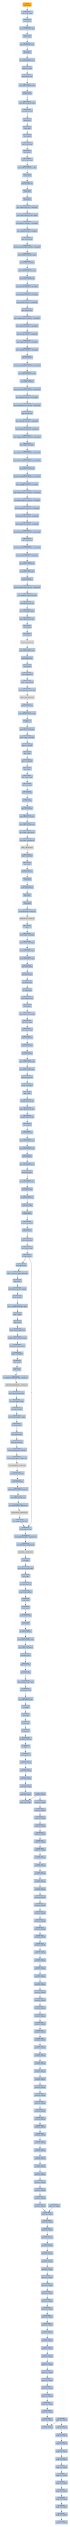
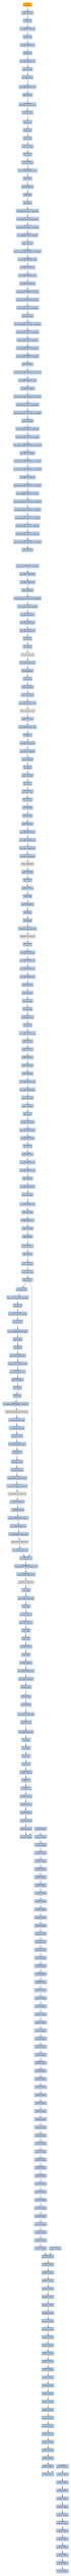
  digraph {
    fontname="Comic Neue"
    node [color=lightsteelblue fillcolor=lightsteelblue fontname="Comic Neue" shape=rectangle style=filled]
    edge [color="#000000" fontname="Comic Neue"]
    n1 [color=lightgrey fillcolor=orange label="start\npushl %ebp"]
    n2 [label="0x1000471c\nmovl %esp, %ebp"]
    n3 [label="0x1000471e\npushl %ebx"]
    n4 [label="0x1000471f\nmovl 0x8(%ebp), %ebx"]
    n5 [label="0x10004722\npushl %esi"]
    n6 [label="0x10004723\nmovl 0xc(%ebp), %esi"]
    n7 [label="0x10004726\npushl %edi"]
    n8 [label="0x10004727\nmovl 0x10(%ebp), %edi"]
    n9 [label="0x1000472a\ntestl %esi, %esi"]
    n10 [label="0x1000472c\njne 0x10004737"]
    n11 [label="0x10004737\ncmpl $0x1<UINT8>, %esi"]
    n12 [label="0x1000473a\nje 0x10004741"]
    n13 [label="0x1000473c\ncmpl $0x2<UINT8>, %esi"]
    n14 [label="0x1000473f\njne 0x10004763"]
    n15 [label="0x10004763\npushl %edi"]
    n16 [label="0x10004764\npushl %esi"]
    n17 [label="0x10004765\npushl %ebx"]
    n18 [label="0x10004766\ncall 0x10001a9d"]
    n19 [label="0x10001a9d\npushl %ebp"]
    n20 [label="0x10001a9e\nmovl %esp, %ebp"]
    n21 [label="0x10001aa0\nsubl $0x4c4<UINT32>, %esp"]
    n22 [label="0x10001aa6\npushl %ebx"]
    n23 [label="0x10001aa7\njmp 0x100062e4"]
    n24 [label="0x10002b16\npushl %esi"]
    n25 [label="0x10002b17\npushl %edi"]
    n26 [label="0x10002b18\nmovl $0x32<UINT32>, -52(%ebp)"]
    n27 [label="0x10002b1f\nmovl $0xc<UINT32>, -152(%ebp)"]
    n28 [label="0x10002b29\nmovl $0x1a<UINT32>, -172(%ebp)"]
    n29 [label="0x10002b33\nmovl $0x8<UINT32>, -8(%ebp)"]
    n30 [label="0x10002b3a\njmp 0x100010fa"]
    n31 [label="0x100010fa\nmovl $0x72a80000<UINT32>, -72(%ebp)"]
    n32 [label="0x10001101\nmovl $0x28<UINT32>, %eax"]
    n33 [label="0x10001106\nmovl %eax, -12(%ebp)"]
    n34 [label="0x10001109\nmovl $0x2<UINT32>, %ecx"]
    n35 [label="0x1000110e\nmovl %ecx, -148(%ebp)"]
    n36 [label="0x10001114\nmovl $0x13<UINT32>, -176(%ebp)"]
    n37 [label="0x1000111e\nmovl $0x16<UINT32>, -136(%ebp)"]
    n38 [label="0x10001128\nmovl $0x3<UINT32>, -60(%ebp)"]
    n39 [label="0x1000112f\njmp 0x10001cbc"]
    n40 [label="0x10001cbc\nmovl $0xb960000<UINT32>, -28(%ebp)"]
    n41 [label="0x10001cc3\nmovl $0x10<UINT32>, -184(%ebp)"]
    n42 [label="0x10001ccd\nmovl $0x4<UINT32>, -48(%ebp)"]
    n43 [label="0x10001cd4\nmovl $0x0<UINT32>, -120(%ebp)"]
    n44 [label="0x10001cdb\nmovl $0x18<UINT32>, -196(%ebp)"]
    n45 [label="0x10001ce5\njmp 0x10017430"]
    n46 [label="0x10002021\nmovl $0x23880000<UINT32>, -96(%ebp)"]
    n47 [label="0x10002028\nmovl $0x1<UINT32>, %edx"]
    n48 [label="0x1000202d\nmovl %edx, -4(%ebp)"]
    n49 [label="0x10002030\nmovl $0x5d4b0000<UINT32>, -48(%ebp)"]
    n50 [label="0x10002037\nmovl $0x12<UINT32>, -100(%ebp)"]
    n51 [label="0x1000203e\nmovl $0x253f0000<UINT32>, -180(%ebp)"]
    n52 [label="0x10002048\njmp 0x10006274"]
    n53 [label="0x10002116\nmovl $0xcab<UINT32>, -88(%ebp)"]
    n54 [label="0x1000211d\nmovl $0x1000<UINT32>, -48(%ebp)"]
    n55 [label="0x10002124\nmovl $0x20000000<UINT32>, -192(%ebp)"]
    n56 [label="0x1000212e\nmovl %eax, -16(%ebp)"]
    n57 [label="0x10002131\nmovl $0x42c0000<UINT32>, -168(%ebp)"]
    n58 [label="0x1000213b\nmovl $0x2a320000<UINT32>, -124(%ebp)"]
    n59 [label="0x10002142\nmovl %ecx, -164(%ebp)"]
    n60 [label="0x10002148\nmovl $0x72fb0000<UINT32>, -132(%ebp)"]
    n61 [label="0x10002152\nmovl $0xffff<UINT32>, -112(%ebp)"]
    n62 [label="0x10002159\nmovl $0x2aa70000<UINT32>, -108(%ebp)"]
    n63 [label="0x10002160\nmovl $0x2250000<UINT32>, -32(%ebp)"]
    n64 [label="0x10002167\nmovl $0x3d090<UINT32>, -116(%ebp)"]
    n65 [label="0x1000216e\nmovl $0x831e<UINT32>, -48(%ebp)"]
    n66 [label="0x10002175\nmovl $0x6516<UINT32>, -36(%ebp)"]
    n67 [label="0x1000217c\nmovl $0x717e0000<UINT32>, -156(%ebp)"]
    n68 [label="0x10002186\njmp 0x10003cf3"]
-   n69 [label="0x10003cf3\nmovl $0x4000000<UINT32>, -160(%ebp)"]
    n70 [label="0x10003cfd\nmovl $0x17<UINT32>, -104(%ebp)"]
    n71 [label="0x10003d04\nmovl %edx, -128(%ebp)"]
    n72 [label="0x10003d07\nmovl %eax, -92(%ebp)"]
    n73 [label="0x10003d0a\njmp 0x10004004"]
    n74 [label="0x10004004\nmovl $0x1fa10000<UINT32>, -188(%ebp)"]
    n75 [label="0x1000400e\nmovl memchr@msvcrt.dll, %edi"]
    n76 [label="0x10004014\npushl $0x1c<UINT8>"]
    n77 [label="0x10004016\nleal -752(%ebp), %eax"]
    n78 [label="0x1000401c\npushl $0x8b<UINT32>"]
    n79 [label="0x10004021\npushl %eax"]
    n80 [label="0x10004022\ncall %edi"]
    n81 [color=lightgrey fillcolor=lightgrey label="memchr@msvcrt.dll"]
    n82 [label="0x10004024\nmovl 0x100173a4, %ecx"]
    n83 [label="0x1000402a\njmp 0x10002284"]
    n84 [label="0x10002284\npushl %ecx"]
    n85 [label="0x10002285\npushl 0x1000611c"]
    n86 [label="0x1000228b\npushl 0x100062e8"]
    n87 [label="0x10002291\ncall memmove@msvcrt.dll"]
    n88 [color=lightgrey fillcolor=lightgrey label="memmove@msvcrt.dll"]
    n89 [label="0x10002297\njmp 0x100060e8"]
    n90 [label="0x10003776\naddl $0x18<UINT8>, %esp"]
    n91 [label="0x10003779\nrdtsc "]
    n92 [label="0x1000377b\nmovl %eax, -20(%ebp)"]
    n93 [label="0x1000377e\nmovl %edx, -24(%ebp)"]
    n94 [label="0x10003781\npushl -24(%ebp)"]
    n95 [label="0x10003784\npopl %eax"]
    n96 [label="0x10003785\npushl -20(%ebp)"]
    n97 [label="0x10003788\npopl %ecx"]
    n98 [label="0x10003789\nsubl %edx, %edx"]
    n99 [label="0x1000378b\nxorl %esi, %esi"]
    n100 [label="0x1000378d\norl %ecx, %edx"]
    n101 [label="0x1000378f\norl %esi, %eax"]
    n102 [label="0x10003791\njmp 0x100061e8"]
    n103 [label="0x1000422a\npushl $0x82<UINT32>"]
    n104 [label="0x1000422f\nmovl %edx, 0x10017928"]
    n105 [label="0x10004235\nmovl %eax, 0x1001792c"]
    n106 [label="0x1000423a\ncall Sleep@kernel32.dll"]
    n107 [color=lightgrey fillcolor=lightgrey label="Sleep@kernel32.dll"]
    n108 [label="0x10004240\npushl -60(%ebp)"]
    n109 [label="0x10004243\npopl %edx"]
    n110 [label="0x10004244\njmp 0x100037c8"]
    n111 [label="0x100037c8\npushl %edx"]
    n112 [label="0x100037c9\npushl 0x10006300"]
    n113 [label="0x100037cf\npopl %eax"]
    n114 [label="0x100037d0\npushl %eax"]
    n115 [label="0x100037d1\ncall GetWindow@user32.dll"]
    n116 [color=lightgrey fillcolor=lightgrey label="GetWindow@user32.dll"]
    n117 [label="0x100037d7\nrdtsc "]
    n118 [label="0x100037d9\nmovl %eax, -24(%ebp)"]
    n119 [label="0x100037dc\nmovl %edx, -60(%ebp)"]
    n120 [label="0x100037df\nmovl -24(%ebp), %edx"]
    n121 [label="0x100037e2\nmovl -60(%ebp), %ecx"]
    n122 [label="0x100037e5\nxorl %eax, %eax"]
    n123 [label="0x100037e7\njmp 0x100173f4"]
    n124 [label="0x1000262f\norl %edx, %eax"]
    n125 [label="0x10002631\norl %esi, %ecx"]
    n126 [label="0x10002633\npushl 0x10017928"]
    n127 [label="0x10002639\npopl %esi"]
    n128 [label="0x1000263a\nmovl 0x1001792c, %edx"]
    n129 [label="0x10002640\nsubl %esi, %eax"]
    n130 [label="0x10002642\nsbbl %edx, %ecx"]
    n131 [label="0x10002644\njmp 0x10006184"]
    n132 [label="0x10003fdd\nmovl %eax, %ebx"]
    n133 [label="0x10003fdf\nmovl %ecx, %esi"]
    n134 [label="0x10003fe1\nmovl %ebx, 0x10017988"]
    n135 [label="0x10003fe7\nmovl %esi, 0x1001798c"]
    n136 [label="0x10003fed\njmp 0x10006044"]
    n137 [label="0x10002bd3\npushl -116(%ebp)"]
    n138 [label="0x10002bd6\npopl %eax"]
    n139 [label="0x10002bd7\npushl $0x0<UINT8>"]
    n140 [label="0x10002bd9\npushl $0x82<UINT32>"]
    n141 [label="0x10002bde\npushl $0x0<UINT8>"]
    n142 [label="0x10002be0\npushl %eax"]
    n143 [label="0x10002be1\ncall 0x10004630"]
    n144 [label="0x10004630\nmovl 0x8(%esp), %eax"]
    n145 [label="0x10004634\nmovl 0x10(%esp), %ecx"]
    n146 [label="0x10004638\norl %eax, %ecx"]
    n147 [label="0x1000463a\nmovl 0xc(%esp), %ecx"]
    n148 [label="0x1000463e\njne 0x10004649"]
    n149 [label="0x10004640\nmovl 0x4(%esp), %eax"]
    n150 [label="0x10004644\nmull %ecx, %eax"]
    n151 [label="0x10004646\nret $0x10<UINT16>"]
    n152 [label="0x10002be6\ncmpl %esi, %edx"]
    n153 [label="0x10002be8\njg 0x10004367"]
    n154 [label="0x10002bee\njmp 0x10006224"]
    n155 [label="0x10001052\njl 0x1000292d"]
    n156 [label="0x10001058\njmp 0x10003ce5"]
    n157 [label="0x10003ce5\ncmpl %ebx, %eax"]
    n158 [label="0x10003ce7\nja 0x10004367"]
    n159 [label="0x10003ced\njmp 0x1001741c"]
    n160 [label="0x10004367\npushl 0x1000621c"]
    n161 [label="0x1000292d\npushl __mb_cur_max@msvcrt.dll"]
    n162 [label="0x1000436d\nmovl $0xc5<UINT32>, 0x10017724"]
    n163 [label="0x10002933\npopl %ecx"]
    n164 [label="0x10004377\ncall IsValidSid@advapi32.dll"]
    n165 [color=lightgrey fillcolor=lightgrey label="IsValidSid@advapi32.dll"]
    n166 [label="0x1000437d\npopl %edi"]
    n167 [label="0x1000437e\nmovl %eax, 0x10017a80"]
    n168 [label="0x10004383\npopl %esi"]
    n169 [label="0x10004384\njmp 0x10006070"]
    n170 [label="0x10003ee4\npushl $0x1<UINT8>"]
    n171 [label="0x10003ee6\npopl %eax"]
    n172 [label="0x10003ee7\npopl %ebx"]
    n173 [label="0x10003ee8\nmovl %ebp, %esp"]
    n174 [label="0x10003eea\npopl %ebp"]
    n175 [label="0x10003eeb\nret $0xc<UINT16>"]
    n176 [label="0x1000476b\ncmpl $0x1<UINT8>, %esi"]
    n177 [label="0x1000476e\nmovl %eax, 0xc(%ebp)"]
    n178 [label="0x10004771\njne 0x1000477f"]
    n179 [label="0x1000477f\ntestl %esi, %esi"]
    n180 [label="0x10004781\nje 0x10004788"]
    n181 [label="0x10004783\ncmpl $0x3<UINT8>, %esi"]
    n182 [label="0x10004786\njne 0x100047ae"]
    n183 [label="0x100047ae\nmovl 0xc(%ebp), %eax"]
    n184 [label="0x100047b1\npopl %edi"]
    n185 [label="0x100047b2\npopl %esi"]
    n186 [label="0x100047b3\npopl %ebx"]
    n187 [label="0x100047b4\npopl %ebp"]
    n188 [label="0x100047b5\nret $0xc<UINT16>"]
    n189 [label="0x7c8000c0\nnop "]
    n190 [label="0x7c8000c1\ncall 0x63d7f9f4"]
    n191 [label="0x63d7f9f4\naddb %al, (%eax)"]
    n192 [label="0x63d7f9f6\naddb %al, (%eax)"]
    n193 [label="0x63d7f9f8\naddb %al, (%eax)"]
    n194 [label="0x63d7f9fa\naddb %al, (%eax)"]
    n195 [label="0x63d7f9fc\naddb %al, (%eax)"]
    n196 [label="0x63d7f9fe\naddb %al, (%eax)"]
    n197 [label="0x63d7fa00\naddb %al, (%eax)"]
    n198 [label="0x63d7fa02\naddb %al, (%eax)"]
    n199 [label="0x63d7fa04\naddb %al, (%eax)"]
    n200 [label="0x63d7fa06\naddb %al, (%eax)"]
    n201 [label="0x63d7fa08\naddb %al, (%eax)"]
    n202 [label="0x63d7fa0a\naddb %al, (%eax)"]
    n203 [label="0x63d7fa0c\naddb %al, (%eax)"]
    n204 [label="0x63d7fa0e\naddb %al, (%eax)"]
    n205 [label="0x63d7fa10\naddb %al, (%eax)"]
    n206 [label="0x63d7fa12\naddb %al, (%eax)"]
    n207 [label="0x63d7fa14\naddb %al, (%eax)"]
    n208 [label="0x63d7fa16\naddb %al, (%eax)"]
    n209 [label="0x63d7fa18\naddb %al, (%eax)"]
    n210 [label="0x63d7fa1a\naddb %al, (%eax)"]
    n211 [label="0x63d7fa1c\naddb %al, (%eax)"]
    n212 [label="0x63d7fa1e\naddb %al, (%eax)"]
    n213 [label="0x63d7fa20\naddb %al, (%eax)"]
    n214 [label="0x63d7fa22\naddb %al, (%eax)"]
    n215 [label="0x63d7fa24\naddb %al, (%eax)"]
    n216 [label="0x63d7fa26\naddb %al, (%eax)"]
    n217 [label="0x63d7fa28\naddb %al, (%eax)"]
    n218 [label="0x63d7fa2a\naddb %al, (%eax)"]
    n219 [label="0x63d7fa2c\naddb %al, (%eax)"]
    n220 [label="0x63d7fa2e\naddb %al, (%eax)"]
    n221 [label="0x63d7fa30\naddb %al, (%eax)"]
    n222 [label="0x63d7fa32\naddb %al, (%eax)"]
    n223 [label="0x63d7fa34\naddb %al, (%eax)"]
    n224 [label="0x63d7fa36\naddb %al, (%eax)"]
    n225 [label="0x63d7fa38\naddb %al, (%eax)"]
    n226 [label="0x63d7fa3a\naddb %al, (%eax)"]
    n227 [label="0x63d7fa3c\naddb %al, (%eax)"]
    n228 [label="0x63d7fa3e\naddb %al, (%eax)"]
    n229 [label="0x63d7fa40\naddb %al, (%eax)"]
    n230 [label="0x63d7fa42\naddb %al, (%eax)"]
    n231 [label="0x63d7fa44\naddb %al, (%eax)"]
    n232 [label="0x63d7fa46\naddb %al, (%eax)"]
    n233 [label="0x63d7fa48\naddb %al, (%eax)"]
    n234 [label="0x63d7fa4a\naddb %al, (%eax)"]
    n235 [label="0x63d7fa4c\naddb %al, (%eax)"]
    n236 [label="0x63d7fa4e\naddb %al, (%eax)"]
    n237 [label="0x63d7fa50\naddb %al, (%eax)"]
    n238 [label="0x63d7fa52\naddb %al, (%eax)"]
    n239 [label="0x63d7fa54\naddb %al, (%eax)"]
    n240 [label="0x63d7fa56\naddb %al, (%eax)"]
    n241 [label="0x63d7fa58\naddb %al, (%eax)"]
    n242 [label="0x63d7fa5a\naddb %al, (%eax)"]
    n243 [label="0x63d7fa5c\naddb %al, (%eax)"]
    n244 [label="0x63d7fa5e\naddb %al, (%eax)"]
    n245 [label="0x63d7fa60\naddb %al, (%eax)"]
    n246 [label="0x63d7fa62\naddb %al, (%eax)"]
    n247 [label="0x63d7fa64\naddb %al, (%eax)"]
    n248 [label="0x63d7fa66\naddb %al, (%eax)"]
    n249 [label="0x63d7fa68\naddb %al, (%eax)"]
    n250 [label="0x63d7fa6c\naddb %al, (%eax)"]
    n251 [label="0x63d7fa6a\naddb %al, (%eax)"]
    n252 [label="0x63d7fa6e\naddb %al, (%eax)"]
    n253 [label="0x63d7fa70\naddb %al, (%eax)"]
    n254 [label="0x63d7fa72\naddb %al, (%eax)"]
    n255 [label="0x63d7fa74\naddb %al, (%eax)"]
    n256 [label="0x63d7fa76\naddb %al, (%eax)"]
    n257 [label="0x63d7fa78\naddb %al, (%eax)"]
    n258 [label="0x63d7fa7a\naddb %al, (%eax)"]
    n259 [label="0x63d7fa7c\naddb %al, (%eax)"]
    n260 [label="0x63d7fa7e\naddb %al, (%eax)"]
    n261 [label="0x63d7fa80\naddb %al, (%eax)"]
    n262 [label="0x63d7fa82\naddb %al, (%eax)"]
    n263 [label="0x63d7fa84\naddb %al, (%eax)"]
    n264 [label="0x63d7fa86\naddb %al, (%eax)"]
    n265 [label="0x63d7fa88\naddb %al, (%eax)"]
    n266 [label="0x63d7fa8a\naddb %al, (%eax)"]
    n267 [label="0x63d7fa8c\naddb %al, (%eax)"]
    n268 [label="0x63d7fa8e\naddb %al, (%eax)"]
    n269 [label="0x63d7fa90\naddb %al, (%eax)"]
    n270 [label="0x63d7fa92\naddb %al, (%eax)"]
    n271 [label="0x63d7fa94\naddb %al, (%eax)"]
    n272 [label="0x63d7fa96\naddb %al, (%eax)"]
    n273 [label="0x63d7fa98\naddb %al, (%eax)"]
    n274 [label="0x63d7fa9a\naddb %al, (%eax)"]
    n275 [label="0x63d7fa9c\naddb %al, (%eax)"]
    n276 [label="0x63d7fa9e\naddb %al, (%eax)"]
    n277 [label="0x63d7faa0\naddb %al, (%eax)"]
    n278 [label="0x63d7faa2\naddb %al, (%eax)"]
    n279 [label="0x63d7faa4\naddb %al, (%eax)"]
    n280 [label="0x63d7faa6\naddb %al, (%eax)"]
    n281 [label="0x63d7faa8\naddb %al, (%eax)"]
    n282 [label="0x63d7faaa\naddb %al, (%eax)"]
    n283 [label="0x63d7faac\naddb %al, (%eax)"]
    n284 [label="0x63d7faae\naddb %al, (%eax)"]
    n285 [label="0x63d7fab0\naddb %al, (%eax)"]
    n286 [label="0x63d7fab2\naddb %al, (%eax)"]
    n287 [label="0x63d7fab4\naddb %al, (%eax)"]
    n288 [label="0x63d7fab6\naddb %al, (%eax)"]
    n289 [label="0x63d7fab8\naddb %al, (%eax)"]
    n290 [label="0x63d7faba\naddb %al, (%eax)"]
    n291 [label="0x63d7fabc\naddb %al, (%eax)"]
    n292 [label="0x63d7fabe\naddb %al, (%eax)"]
    n293 [label="0x10002934\ncmpl $0x1<UINT8>, (%ecx)"]
    n294 [label="0x10002937\njle 0x1000119f"]
    n295 [label="0x1000119f\nmovl _pctype@msvcrt.dll, %edx"]
    n296 [label="0x100011a5\npushl (%edx)"]
    n297 [label="0x100011a7\npopl %eax"]
    n298 [label="0x100011a8\nmovw 0x142(%eax), %cx"]
    n299 [label="0x100011af\nandl $0x103<UINT32>, %ecx"]
    n300 [label="0x100011b5\nmovl %ecx, 0x10017654"]
    n301 [label="0x100011bb\npushl -124(%ebp)"]
    n302 [label="0x100011be\npopl %edx"]
    n303 [label="0x100011bf\npushl %edx"]
    n304 [label="0x100011c0\ncall GetWindowTextLengthA@user32.dll"]
    n305 [color=lightgrey fillcolor=lightgrey label="GetWindowTextLengthA@user32.dll"]
    n306 [label="0x100011c6\nmovl %eax, 0x10017948"]
    n307 [label="0x100011cb\nmovl 0xc(%ebp), %eax"]
    n308 [label="0x100011ce\njmp 0x10002439"]
    n309 [label="0x10002439\ncmpl $0x1<UINT8>, %eax"]
    n310 [label="0x1000243c\nje 0x10001859"]
    n311 [label="0x10002442\njmp 0x10004339"]
    n312 [label="0x10004339\npushl 0x100061c8"]
    n313 [label="0x1000433f\npushl $0x6520000<UINT32>"]
    n314 [label="0x10004344\ncall GetWindowRect@user32.dll"]
    n315 [color=lightgrey fillcolor=lightgrey label="GetWindowRect@user32.dll"]
    n316 [label="0x1000434a\npushl $0x1c<UINT8>"]
    n317 [label="0x1000434c\npushl 0x100060bc"]
    n318 [label="0x10004352\npushl $0x422b0000<UINT32>"]
    n319 [label="0x10004357\nmovl %eax, 0x10017730"]
    n320 [label="0x1000435c\ncall VirtualQuery@kernel32.dll"]
    n321 [color=lightgrey fillcolor=lightgrey label="VirtualQuery@kernel32.dll"]
    n322 [label="0x10004362\nmovl %eax, 0x1001799c"]
    n1 -> n2
    n2 -> n3
    n3 -> n4
    n4 -> n5
    n5 -> n6
    n6 -> n7
    n7 -> n8
    n8 -> n9
    n9 -> n10
    n10 -> n11 [label=T]
    n11 -> n12
    n12 -> n13 [label=F]
    n13 -> n14
    n14 -> n15 [label=T]
    n15 -> n16
    n16 -> n17
    n17 -> n18
    n18 -> n19
    n19 -> n20
    n20 -> n21
    n21 -> n22
    n22 -> n23
    n23 -> n24
    n24 -> n25
    n25 -> n26
    n26 -> n27
    n27 -> n28
    n28 -> n29
    n29 -> n30
    n30 -> n31
    n31 -> n32
    n32 -> n33
    n33 -> n34
    n34 -> n35
    n35 -> n36
    n36 -> n37
    n37 -> n38
    n38 -> n39
    n39 -> n40
    n40 -> n41
    n41 -> n42
    n42 -> n43
    n43 -> n44
    n44 -> n45
    n45 -> n46
    n46 -> n47
    n47 -> n48
    n48 -> n49
    n49 -> n50
    n50 -> n51
    n51 -> n52
    n52 -> n53
    n53 -> n54
    n54 -> n55
    n55 -> n56
    n56 -> n57
    n57 -> n58
    n58 -> n59
    n59 -> n60
    n60 -> n61
    n61 -> n62
    n62 -> n63
    n63 -> n64
    n64 -> n65
    n65 -> n66
    n66 -> n67
    n67 -> n68
-   n68 -> n69
-   n69 -> n70
    n70 -> n71
    n71 -> n72
    n72 -> n73
    n73 -> n74
    n74 -> n75
    n75 -> n76
    n76 -> n77
    n77 -> n78
    n78 -> n79
    n79 -> n80
    n80 -> n81
    n81 -> n82
    n82 -> n83
    n83 -> n84
    n84 -> n85
    n85 -> n86
    n86 -> n87
    n87 -> n88
    n88 -> n89
    n89 -> n90
    n90 -> n91
    n91 -> n92
    n92 -> n93
    n93 -> n94
    n94 -> n95
    n95 -> n96
    n96 -> n97
    n97 -> n98
    n98 -> n99
    n99 -> n100
    n100 -> n101
    n101 -> n102
    n102 -> n103
    n103 -> n104
    n104 -> n105
    n105 -> n106
    n106 -> n107
    n107 -> n108
    n108 -> n109
    n109 -> n110
    n110 -> n111
    n111 -> n112
    n112 -> n113
    n113 -> n114
    n114 -> n115
    n115 -> n116
    n116 -> n117
    n117 -> n118
    n118 -> n119
    n119 -> n120
    n120 -> n121
    n121 -> n122
    n122 -> n123
    n123 -> n124
    n124 -> n125
    n125 -> n126
    n126 -> n127
    n127 -> n128
    n128 -> n129
    n129 -> n130
    n130 -> n131
    n131 -> n132
    n132 -> n133
    n133 -> n134
    n134 -> n135
    n135 -> n136
    n136 -> n137
    n137 -> n138
    n138 -> n139
    n139 -> n140
    n140 -> n141
    n141 -> n142
    n142 -> n143
    n143 -> n144
    n144 -> n145
    n145 -> n146
    n146 -> n147
    n147 -> n148
    n148 -> n149 [label=F]
    n149 -> n150
    n150 -> n151
    n151 -> n152
    n152 -> n153
    n153 -> n154 [label=F]
    n154 -> n155
    n155 -> n156 [label=F]
    n156 -> n157
    n157 -> n158
    n158 -> n159 [label=F]
    n158 -> n160 [label=T]
    n159 -> n161
    n160 -> n162
    n161 -> n163
    n162 -> n164
    n163 -> n293
    n164 -> n165
    n165 -> n166
    n166 -> n167
    n167 -> n168
    n168 -> n169
    n169 -> n170
    n170 -> n171
    n171 -> n172
    n172 -> n173
    n173 -> n174
    n174 -> n175
    n175 -> n176
    n176 -> n177
    n177 -> n178
    n178 -> n179 [label=F]
    n179 -> n180
    n180 -> n181 [label=F]
    n181 -> n182
    n182 -> n183 [label=T]
    n183 -> n184
    n184 -> n185
    n185 -> n186
    n186 -> n187
    n187 -> n188
    n188 -> n189
    n189 -> n190
    n190 -> n191
    n191 -> n192
    n192 -> n193
    n193 -> n194
    n194 -> n195
    n195 -> n196
    n197 -> n196
    n197 -> n198
    n198 -> n199
    n199 -> n200
    n200 -> n201
    n201 -> n202
    n202 -> n203
    n203 -> n204
    n204 -> n205
    n205 -> n206
    n206 -> n207
    n207 -> n208
    n208 -> n209
    n209 -> n210
    n210 -> n211
    n211 -> n212
    n212 -> n213
    n213 -> n214
    n214 -> n215
    n215 -> n216
    n216 -> n217
    n217 -> n218
    n218 -> n219
    n219 -> n220
    n220 -> n221
    n221 -> n222
    n222 -> n223
    n223 -> n224
    n224 -> n225
    n225 -> n226
    n226 -> n227
    n227 -> n228
    n228 -> n229
    n229 -> n230
    n230 -> n231
    n231 -> n232
    n232 -> n233
    n233 -> n234
    n234 -> n235
    n235 -> n236
    n236 -> n237
    n237 -> n238
    n238 -> n239
    n239 -> n240
    n240 -> n241
    n241 -> n242
    n242 -> n243
    n243 -> n244
    n244 -> n245
    n245 -> n246
    n246 -> n247
    n247 -> n248
    n248 -> n249
    n249 -> n250
    n250 -> n252
    n251 -> n250
    n252 -> n253
    n253 -> n254
    n254 -> n255
    n255 -> n256
    n256 -> n257
    n257 -> n258
    n258 -> n259
    n259 -> n260
    n260 -> n261
    n261 -> n262
    n262 -> n263
    n263 -> n264
    n264 -> n265
    n265 -> n266
    n266 -> n267
    n267 -> n268
    n268 -> n269
    n269 -> n270
    n270 -> n271
    n271 -> n272
    n272 -> n273
    n273 -> n274
    n274 -> n275
    n275 -> n276
    n276 -> n277
    n277 -> n278
    n279 -> n278
    n279 -> n280
    n280 -> n281
    n281 -> n282
    n282 -> n283
    n283 -> n284
    n284 -> n285
    n285 -> n286
    n286 -> n287
    n287 -> n288
    n288 -> n289
    n289 -> n290
    n290 -> n291
    n291 -> n292
    n293 -> n294
    n294 -> n295 [label=T]
    n295 -> n296
    n296 -> n297
    n297 -> n298
    n298 -> n299
    n299 -> n300
    n300 -> n301
    n301 -> n302
    n302 -> n303
    n303 -> n304
    n304 -> n305
    n305 -> n306
    n306 -> n307
    n307 -> n308
    n308 -> n309
    n309 -> n310
    n310 -> n311 [label=F]
    n311 -> n312
    n312 -> n313
    n313 -> n314
    n314 -> n315
    n315 -> n316
    n316 -> n317
    n317 -> n318
    n318 -> n319
    n319 -> n320
    n320 -> n321
    n321 -> n322
    n322 -> n160
  }
